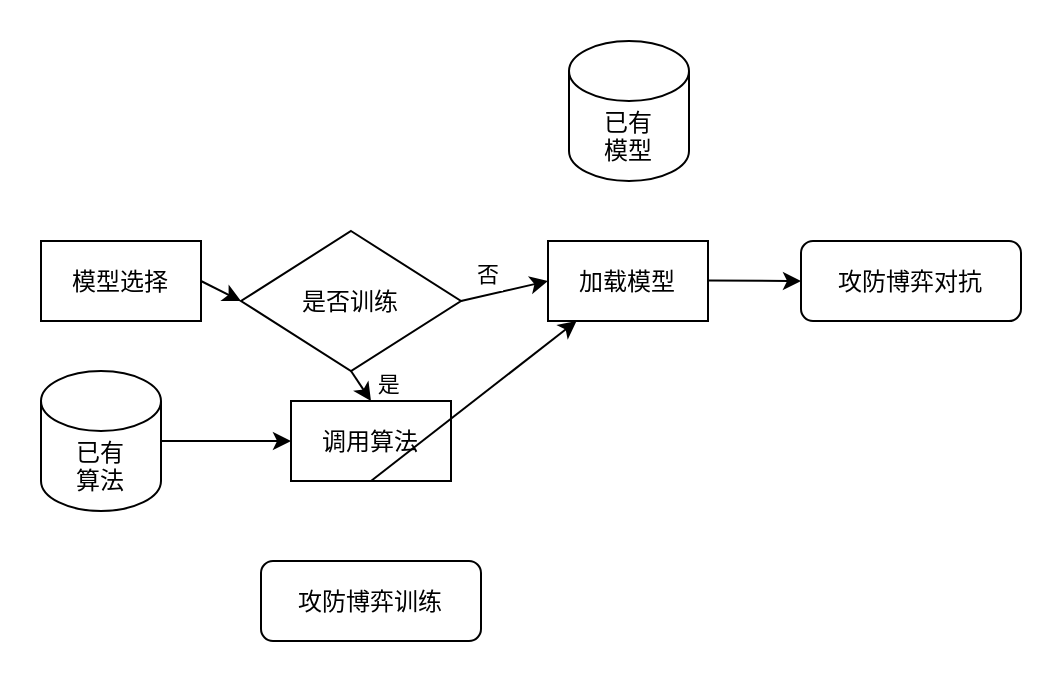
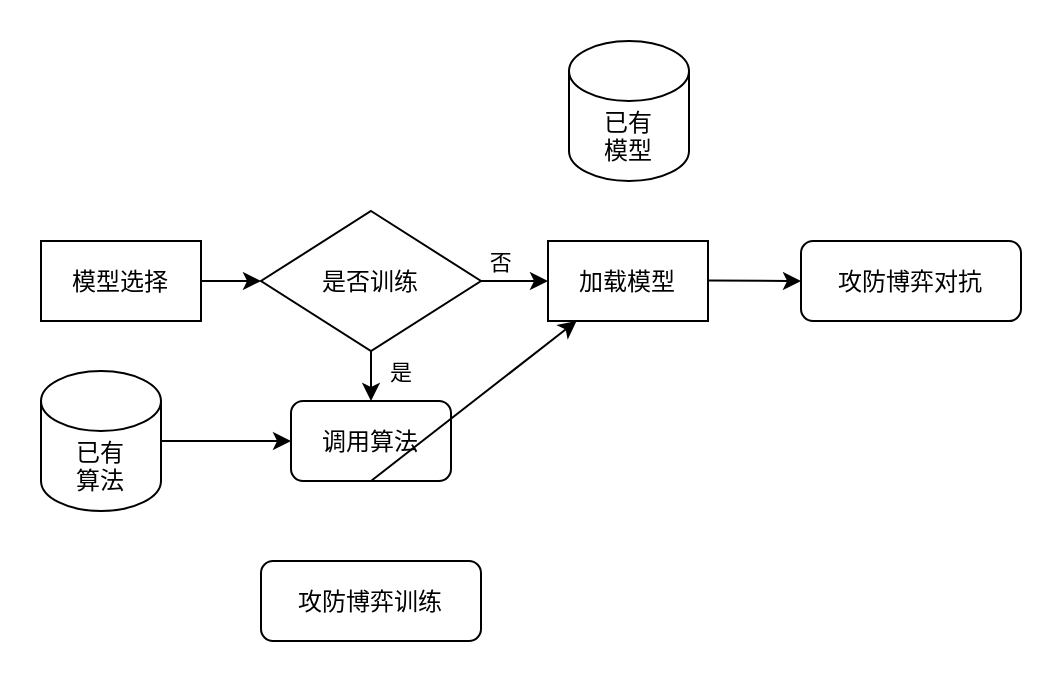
  <mxCell id="0" />
  <mxCell id="1" parent="0" />
  <mxCell id="2" value="模型选择" style="rounded=0;" vertex="1" parent="1"><mxGeometry x="20" y="120" width="80" height="40" as="geometry" /></mxCell>
- <mxCell id="3" value="是否训练" style="rhombus;" vertex="1" parent="1"><mxGeometry x="120" y="115" width="110" height="70" as="geometry" /></mxCell>
- <mxCell id="4" value="调用算法" style="rounded=0;" vertex="1" parent="1"><mxGeometry x="145" y="200" width="80" height="40" as="geometry" /></mxCell>
+ <mxCell id="3" value="是否训练" style="rhombus;" vertex="1" parent="1"><mxGeometry x="130" y="105" width="110" height="70" as="geometry" /></mxCell>
+ <mxCell id="4" value="调用算法" style="rounded=1;" vertex="1" parent="1"><mxGeometry x="145" y="200" width="80" height="40" as="geometry" /></mxCell>
  <mxCell id="5" value="加载模型" style="rounded=0;" vertex="1" parent="1"><mxGeometry x="273.5" y="120" width="80" height="40" as="geometry" /></mxCell>
  <mxCell id="6" value="已有&#10;算法" style="shape=cylinder3;boundedLbl=1;backgroundOutline=1;size=15;" vertex="1" parent="1"><mxGeometry x="20" y="185" width="60" height="70" as="geometry" /></mxCell>
  <mxCell id="7" value="已有&#10;模型" style="shape=cylinder3;boundedLbl=1;backgroundOutline=1;size=15;" vertex="1" parent="1"><mxGeometry x="284" y="20" width="60" height="70" as="geometry" /></mxCell>
  <mxCell id="8" value="攻防博弈训练" style="rounded=1;" vertex="1" parent="1"><mxGeometry x="130" y="280" width="110" height="40" as="geometry" /></mxCell>
  <mxCell id="9" value="攻防博弈对抗" style="rounded=1;" vertex="1" parent="1"><mxGeometry x="400" y="120" width="110" height="40" as="geometry" /></mxCell>
  <mxCell id="10" value="" style="endArrow=classic;exitX=1;exitY=0.5;exitDx=0;exitDy=0;entryX=0;entryY=0.5;entryDx=0;entryDy=0;" edge="1" parent="1" source="2" target="3"><mxGeometry width="50" height="50" relative="1" as="geometry"><mxPoint x="70" y="90" as="sourcePoint" /><mxPoint x="70" y="130" as="targetPoint" /></mxGeometry></mxCell>
  <mxCell id="11" value="" style="endArrow=classic;exitX=0.5;exitY=1;exitDx=0;exitDy=0;entryX=0.5;entryY=0;entryDx=0;entryDy=0;" edge="1" parent="1" source="3" target="4"><mxGeometry width="50" height="50" relative="1" as="geometry"><mxPoint x="80" y="100" as="sourcePoint" /><mxPoint x="80" y="140" as="targetPoint" /></mxGeometry></mxCell>
  <mxCell id="12" value="是" style="edgeLabel;align=center;verticalAlign=middle;resizable=0;points=[];" vertex="1" connectable="0" parent="11"><mxGeometry x="-0.217" relative="1" as="geometry"><mxPoint x="15" y="0.16" as="offset" /></mxGeometry></mxCell>
  <mxCell id="13" value="" style="endArrow=classic;exitX=1;exitY=0.5;exitDx=0;exitDy=0;entryX=0;entryY=0.5;entryDx=0;entryDy=0;" edge="1" parent="1" source="3" target="5"><mxGeometry width="50" height="50" relative="1" as="geometry"><mxPoint x="195" y="185" as="sourcePoint" /><mxPoint x="195" y="210" as="targetPoint" /></mxGeometry></mxCell>
  <mxCell id="14" value="否" style="edgeLabel;align=center;verticalAlign=middle;resizable=0;points=[];" vertex="1" connectable="0" parent="13"><mxGeometry x="-0.217" relative="1" as="geometry"><mxPoint x="-3.07" y="-10" as="offset" /></mxGeometry></mxCell>
  <mxCell id="15" value="" style="endArrow=classic;exitX=1;exitY=0.5;exitDx=0;exitDy=0;entryX=0;entryY=0.5;entryDx=0;entryDy=0;" edge="1" parent="1" target="9"><mxGeometry width="50" height="50" relative="1" as="geometry"><mxPoint x="353.5" y="139.8" as="sourcePoint" /><mxPoint x="383.5" y="139.8" as="targetPoint" /></mxGeometry></mxCell>
  <mxCell id="16" value="" style="endArrow=classic;exitX=0.5;exitY=1;exitDx=0;exitDy=0;" edge="1" parent="1" source="4" target="5"><mxGeometry width="50" height="50" relative="1" as="geometry"><mxPoint x="120" y="160" as="sourcePoint" /><mxPoint x="150" y="160" as="targetPoint" /></mxGeometry></mxCell>
  <mxCell id="17" value="" style="endArrow=classic;exitX=1;exitY=0.5;exitDx=0;exitDy=0;entryX=0;entryY=0.5;entryDx=0;entryDy=0;exitPerimeter=0;" edge="1" parent="1" source="6" target="4"><mxGeometry width="50" height="50" relative="1" as="geometry"><mxPoint x="130" y="170" as="sourcePoint" /><mxPoint x="160" y="170" as="targetPoint" /></mxGeometry></mxCell>
